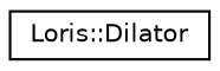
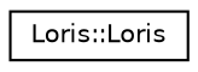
  digraph {
    rankdir=TB
-   n1 [color=black fillcolor=white fontname=Helvetica fontsize=10 height=0.2 label="Loris::Dilator" shape=record style=filled width=0.4]
+   n1 [color=black fillcolor=white fontname=Helvetica fontsize=10 height=0.2 label="Loris::Loris" shape=record style=filled width=0.4]
  }
